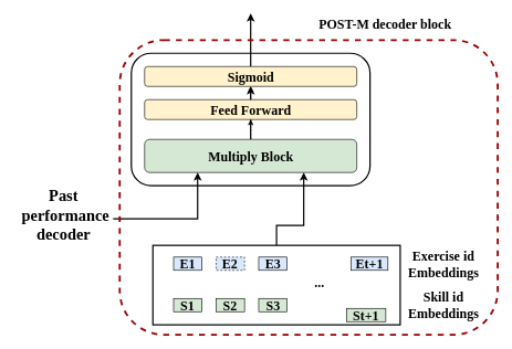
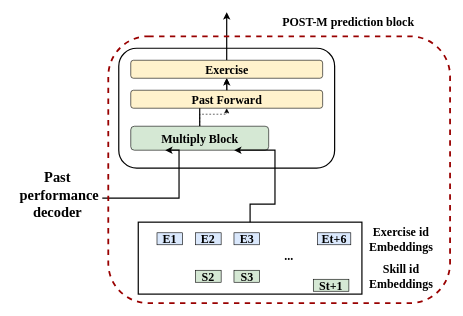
  <mxCell id="0" />
  <mxCell id="1" parent="0" />
  <mxCell id="2" value="" style="rounded=1;whiteSpace=wrap;html=1;fillColor=none;strokeColor=#000000;fontSize=20;fontStyle=1;fontFamily=Times New Roman;strokeWidth=2;" parent="1" vertex="1"><mxGeometry x="197.5" y="80" width="360" height="200" as="geometry" /></mxCell>
  <mxCell id="3" style="edgeStyle=orthogonalEdgeStyle;rounded=0;orthogonalLoop=1;jettySize=auto;html=1;exitX=0.5;exitY=0;exitDx=0;exitDy=0;entryX=0.5;entryY=1;entryDx=0;entryDy=0;fontFamily=Times New Roman;fontSize=25;endArrow=classic;endFill=1;strokeColor=#000000;strokeWidth=1;dashed=1;" parent="1" source="5" target="7" edge="1"><mxGeometry relative="1" as="geometry" /></mxCell>
  <mxCell id="4" value="" style="edgeStyle=orthogonalEdgeStyle;rounded=0;orthogonalLoop=1;jettySize=auto;html=1;fontFamily=Times New Roman;fontSize=29;strokeWidth=2;" edge="1" parent="1" source="5"><mxGeometry relative="1" as="geometry"><mxPoint x="377.5" y="130" as="targetPoint" /></mxGeometry></mxCell>
- <mxCell id="5" value="Multiply Block" style="rounded=1;whiteSpace=wrap;html=1;fillColor=#d5e8d4;fontSize=20;strokeColor=#000000;fontStyle=1;fontFamily=Times New Roman;" parent="1" vertex="1"><mxGeometry x="217.5" y="210" width="320" height="50" as="geometry" /></mxCell>
+ <mxCell id="5" value="Multiply Block" style="rounded=1;whiteSpace=wrap;html=1;fillColor=#d5e8d4;fontSize=20;strokeColor=#000000;fontStyle=1;fontFamily=Times New Roman;" parent="1" vertex="1"><mxGeometry x="217.5" y="210" width="230" height="40" as="geometry" /></mxCell>
  <mxCell id="6" style="edgeStyle=orthogonalEdgeStyle;rounded=0;orthogonalLoop=1;jettySize=auto;html=1;exitX=0.5;exitY=0;exitDx=0;exitDy=0;entryX=0.5;entryY=1;entryDx=0;entryDy=0;fontFamily=Times New Roman;fontSize=25;endArrow=classic;endFill=1;strokeColor=#000000;strokeWidth=1;" parent="1" source="7" target="9" edge="1"><mxGeometry relative="1" as="geometry" /></mxCell>
- <mxCell id="7" value="&lt;span style=&quot;font-size: 20px;&quot;&gt;&lt;font style=&quot;font-size: 20px;&quot;&gt;Feed Forward&lt;/font&gt;&lt;/span&gt;" style="rounded=1;whiteSpace=wrap;html=1;fillColor=#fff2cc;strokeColor=#000000;fontSize=20;fontStyle=1;fontFamily=Times New Roman;" parent="1" vertex="1"><mxGeometry x="217.5" y="150" width="320" height="30" as="geometry" /></mxCell>
+ <mxCell id="7" value="&lt;span style=&quot;font-size: 20px;&quot;&gt;&lt;font style=&quot;font-size: 20px;&quot;&gt;Past Forward&lt;/font&gt;&lt;/span&gt;" style="rounded=1;whiteSpace=wrap;html=1;fillColor=#fff2cc;strokeColor=#000000;fontSize=20;fontStyle=1;fontFamily=Times New Roman;" parent="1" vertex="1"><mxGeometry x="217.5" y="150" width="320" height="30" as="geometry" /></mxCell>
  <mxCell id="8" style="edgeStyle=orthogonalEdgeStyle;rounded=0;orthogonalLoop=1;jettySize=auto;html=1;strokeWidth=2;" parent="1" source="9" edge="1"><mxGeometry relative="1" as="geometry"><mxPoint x="377.5" y="20" as="targetPoint" /></mxGeometry></mxCell>
- <mxCell id="9" value="&lt;span style=&quot;font-size: 20px;&quot;&gt;&lt;font style=&quot;font-size: 20px;&quot;&gt;Sigmoid&lt;/font&gt;&lt;/span&gt;" style="rounded=1;whiteSpace=wrap;html=1;fillColor=#fff2cc;strokeColor=#000000;fontSize=20;fontStyle=1;fontFamily=Times New Roman;" parent="1" vertex="1"><mxGeometry x="217.5" y="100" width="320" height="30" as="geometry" /></mxCell>
+ <mxCell id="9" value="&lt;span style=&quot;font-size: 20px;&quot;&gt;&lt;font style=&quot;font-size: 20px;&quot;&gt;Exercise&lt;/font&gt;&lt;/span&gt;" style="rounded=1;whiteSpace=wrap;html=1;fillColor=#fff2cc;strokeColor=#000000;fontSize=20;fontStyle=1;fontFamily=Times New Roman;" parent="1" vertex="1"><mxGeometry x="217.5" y="100" width="320" height="30" as="geometry" /></mxCell>
  <mxCell id="10" value="Exercise id &lt;br style=&quot;font-size: 20px;&quot;&gt;Embeddings" style="text;html=1;align=center;verticalAlign=middle;resizable=0;points=[];autosize=1;strokeColor=none;fillColor=none;fontSize=20;fontStyle=1;fontFamily=Times New Roman;" parent="1" vertex="1"><mxGeometry x="608" y="372.72" width="120" height="50" as="geometry" /></mxCell>
  <mxCell id="11" value="" style="rounded=0;whiteSpace=wrap;html=1;strokeColor=#000000;fontSize=20;fontStyle=1;fontFamily=Times New Roman;container=0;strokeWidth=2;" parent="1" vertex="1"><mxGeometry x="230" y="370" width="373" height="120" as="geometry" /></mxCell>
- <mxCell id="12" value="E2" style="rounded=0;whiteSpace=wrap;html=1;fillColor=#dae8fc;strokeColor=#000000;fontSize=20;fontStyle=1;fontFamily=Times New Roman;container=0;dashed=1;" parent="1" vertex="1"><mxGeometry x="325.44" y="387.72" width="42.791" height="20" as="geometry" /></mxCell>
+ <mxCell id="12" value="E2" style="rounded=0;whiteSpace=wrap;html=1;fillColor=#dae8fc;strokeColor=#000000;fontSize=20;fontStyle=1;fontFamily=Times New Roman;container=0;" parent="1" vertex="1"><mxGeometry x="325.44" y="387.72" width="42.791" height="20" as="geometry" /></mxCell>
  <mxCell id="13" value="E3" style="rounded=0;whiteSpace=wrap;html=1;fillColor=#dae8fc;strokeColor=#000000;fontSize=20;fontStyle=1;fontFamily=Times New Roman;container=0;" parent="1" vertex="1"><mxGeometry x="389.627" y="387.72" width="42.791" height="20" as="geometry" /></mxCell>
- <mxCell id="14" value="Et+1" style="rounded=0;whiteSpace=wrap;html=1;fillColor=#dae8fc;strokeColor=#000000;fontSize=20;fontStyle=1;fontFamily=Times New Roman;container=0;" parent="1" vertex="1"><mxGeometry x="528.7" y="387.72" width="55.77" height="20" as="geometry" /></mxCell>
+ <mxCell id="14" value="Et+6" style="rounded=0;whiteSpace=wrap;html=1;fillColor=#dae8fc;strokeColor=#000000;fontSize=20;fontStyle=1;fontFamily=Times New Roman;container=0;" parent="1" vertex="1"><mxGeometry x="528.7" y="387.72" width="55.77" height="20" as="geometry" /></mxCell>
  <mxCell id="15" value="E1" style="rounded=0;whiteSpace=wrap;html=1;strokeColor=#000000;fontSize=20;fontStyle=1;fillColor=#dae8fc;fontFamily=Times New Roman;container=0;" parent="1" vertex="1"><mxGeometry x="261.254" y="387.72" width="42.791" height="20" as="geometry" /></mxCell>
  <mxCell id="16" value="S2" style="rounded=0;whiteSpace=wrap;html=1;fillColor=#d5e8d4;strokeColor=#000000;fontSize=20;fontStyle=1;fontFamily=Times New Roman;container=0;" parent="1" vertex="1"><mxGeometry x="325.44" y="450.22" width="42.791" height="20" as="geometry" /></mxCell>
  <mxCell id="17" value="S3" style="rounded=0;whiteSpace=wrap;html=1;fillColor=#d5e8d4;strokeColor=#000000;fontSize=20;fontStyle=1;fontFamily=Times New Roman;container=0;" parent="1" vertex="1"><mxGeometry x="389.627" y="450.22" width="42.791" height="20" as="geometry" /></mxCell>
  <mxCell id="18" value="St+1" style="rounded=0;whiteSpace=wrap;html=1;fillColor=#d5e8d4;strokeColor=#000000;fontSize=20;fontStyle=1;fontFamily=Times New Roman;container=0;" parent="1" vertex="1"><mxGeometry x="521.89" y="465.22" width="59.38" height="20" as="geometry" /></mxCell>
  <mxCell id="19" value="" style="shape=image;html=1;verticalAlign=top;verticalLabelPosition=bottom;labelBackgroundColor=#ffffff;imageAspect=0;aspect=fixed;image=https://cdn3.iconfinder.com/data/icons/user-interface-169/32/plus-128.png;fillColor=none;strokeColor=#000000;fontSize=20;fontStyle=1;fontFamily=Times New Roman;container=0;" parent="1" vertex="1"><mxGeometry x="337.058" y="420.22" width="19.565" height="19.565" as="geometry" /></mxCell>
  <mxCell id="20" value="" style="shape=image;html=1;verticalAlign=top;verticalLabelPosition=bottom;labelBackgroundColor=#ffffff;imageAspect=0;aspect=fixed;image=https://cdn3.iconfinder.com/data/icons/user-interface-169/32/plus-128.png;fillColor=none;strokeColor=#000000;fontSize=20;fontStyle=1;fontFamily=Times New Roman;container=0;" parent="1" vertex="1"><mxGeometry x="401.244" y="420.22" width="19.565" height="19.565" as="geometry" /></mxCell>
  <mxCell id="21" value="" style="shape=image;html=1;verticalAlign=top;verticalLabelPosition=bottom;labelBackgroundColor=#ffffff;imageAspect=0;aspect=fixed;image=https://cdn3.iconfinder.com/data/icons/user-interface-169/32/plus-128.png;fillColor=none;strokeColor=#000000;fontSize=20;fontStyle=1;fontFamily=Times New Roman;container=0;" parent="1" vertex="1"><mxGeometry x="545.784" y="420.22" width="19.565" height="19.565" as="geometry" /></mxCell>
- <mxCell id="22" value="S1" style="rounded=0;whiteSpace=wrap;html=1;strokeColor=#000000;fontSize=20;fontStyle=1;fillColor=#d5e8d4;fontFamily=Times New Roman;container=0;" parent="1" vertex="1"><mxGeometry x="261.254" y="450.22" width="42.791" height="20" as="geometry" /></mxCell>
  <mxCell id="23" value="" style="shape=image;html=1;verticalAlign=top;verticalLabelPosition=bottom;labelBackgroundColor=#ffffff;imageAspect=0;aspect=fixed;image=https://cdn3.iconfinder.com/data/icons/user-interface-169/32/plus-128.png;fillColor=none;strokeColor=#000000;fontSize=20;fontStyle=1;fontFamily=Times New Roman;container=0;" parent="1" vertex="1"><mxGeometry x="272.872" y="420.22" width="19.565" height="19.565" as="geometry" /></mxCell>
  <mxCell id="24" style="edgeStyle=orthogonalEdgeStyle;rounded=0;orthogonalLoop=1;jettySize=auto;html=1;fontSize=20;exitX=0.5;exitY=0;exitDx=0;exitDy=0;strokeColor=#000000;fontStyle=1;fontFamily=Times New Roman;entryX=0.75;entryY=1;entryDx=0;entryDy=0;strokeWidth=2;" parent="1" source="11" target="5" edge="1"><mxGeometry relative="1" as="geometry"><Array as="points"><mxPoint x="416" y="340" /><mxPoint x="458" y="340" /></Array><mxPoint x="731.89" y="810" as="sourcePoint" /><mxPoint x="410" y="380" as="targetPoint" /></mxGeometry></mxCell>
  <mxCell id="25" style="edgeStyle=orthogonalEdgeStyle;rounded=0;orthogonalLoop=1;jettySize=auto;html=1;entryX=0.25;entryY=1;entryDx=0;entryDy=0;fontSize=20;strokeColor=#000000;fontStyle=1;fontFamily=Times New Roman;strokeWidth=2;" parent="1" target="5" edge="1" source="27"><mxGeometry relative="1" as="geometry"><mxPoint x="240" y="330" as="sourcePoint" /><mxPoint x="330" y="440" as="targetPoint" /><Array as="points"><mxPoint x="298" y="330" /></Array></mxGeometry></mxCell>
  <mxCell id="26" value="Skill id &lt;br style=&quot;font-size: 20px;&quot;&gt;Embeddings" style="text;html=1;align=center;verticalAlign=middle;resizable=0;points=[];autosize=1;strokeColor=none;fillColor=none;fontSize=20;fontStyle=1;fontFamily=Times New Roman;" parent="1" vertex="1"><mxGeometry x="608.001" y="435.217" width="120" height="50" as="geometry" /></mxCell>
  <mxCell id="27" value="Past&lt;br style=&quot;font-size: 24px;&quot;&gt;&amp;nbsp;performance&lt;br style=&quot;font-size: 24px;&quot;&gt;&amp;nbsp;decoder&amp;nbsp;" style="text;html=1;align=center;verticalAlign=middle;resizable=0;points=[];autosize=1;strokeColor=none;fillColor=none;fontSize=24;fontFamily=Times New Roman;fontStyle=1" parent="1" vertex="1"><mxGeometry x="20" y="280" width="150" height="90" as="geometry" /></mxCell>
  <mxCell id="28" value="&lt;span style=&quot;font-size: 20px;&quot;&gt;&lt;font style=&quot;font-size: 20px;&quot;&gt;...&lt;/font&gt;&lt;/span&gt;" style="text;html=1;align=center;verticalAlign=middle;resizable=0;points=[];autosize=1;strokeColor=none;fillColor=none;fontSize=20;fontStyle=1;fontFamily=Times New Roman;" parent="1" vertex="1"><mxGeometry x="466.361" y="409.79" width="30" height="30" as="geometry" /></mxCell>
  <mxCell id="29" value="" style="rounded=1;whiteSpace=wrap;html=1;fillColor=none;strokeColor=#990000;strokeWidth=3;dashed=1;sketch=0;fontFamily=Times New Roman;fontSize=20;" vertex="1" parent="1"><mxGeometry x="180" y="60" width="570" height="445" as="geometry" /></mxCell>
- <mxCell id="30" value="POST-M decoder block" style="text;html=1;align=center;verticalAlign=middle;resizable=0;points=[];autosize=1;strokeColor=none;fillColor=none;fontSize=20;fontFamily=Times New Roman;fontStyle=1;container=1;" vertex="1" parent="1"><mxGeometry x="460" y="20" width="240" height="30" as="geometry" /></mxCell>
+ <mxCell id="30" value="POST-M prediction block" style="text;html=1;align=center;verticalAlign=middle;resizable=0;points=[];autosize=1;strokeColor=none;fillColor=none;fontSize=20;fontFamily=Times New Roman;fontStyle=1;container=1;" vertex="1" parent="1"><mxGeometry x="460" y="20" width="240" height="30" as="geometry" /></mxCell>
